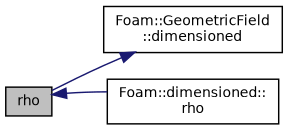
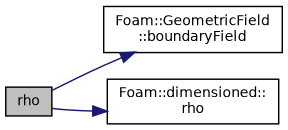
  digraph {
    rankdir=LR
    node [color=black fontname=Helvetica fontsize=10 shape=record]
    edge [color=midnightblue fontname=Helvetica fontsize=10 labelfontname=Helvetica labelfontsize=10 style=solid]
    n1 [fillcolor=grey75 fontcolor=black height=0.2 label=rho style=filled width=0.4]
-   n2 [height=0.2 label="Foam::GeometricField\l::dimensioned" width=0.4]
+   n2 [height=0.2 label="Foam::GeometricField\l::boundaryField" width=0.4]
    n3 [height=0.2 label="Foam::dimensioned::\lrho" width=0.4]
    n1 -> n2
-   n3 -> n1
+   n1 -> n3
  }
